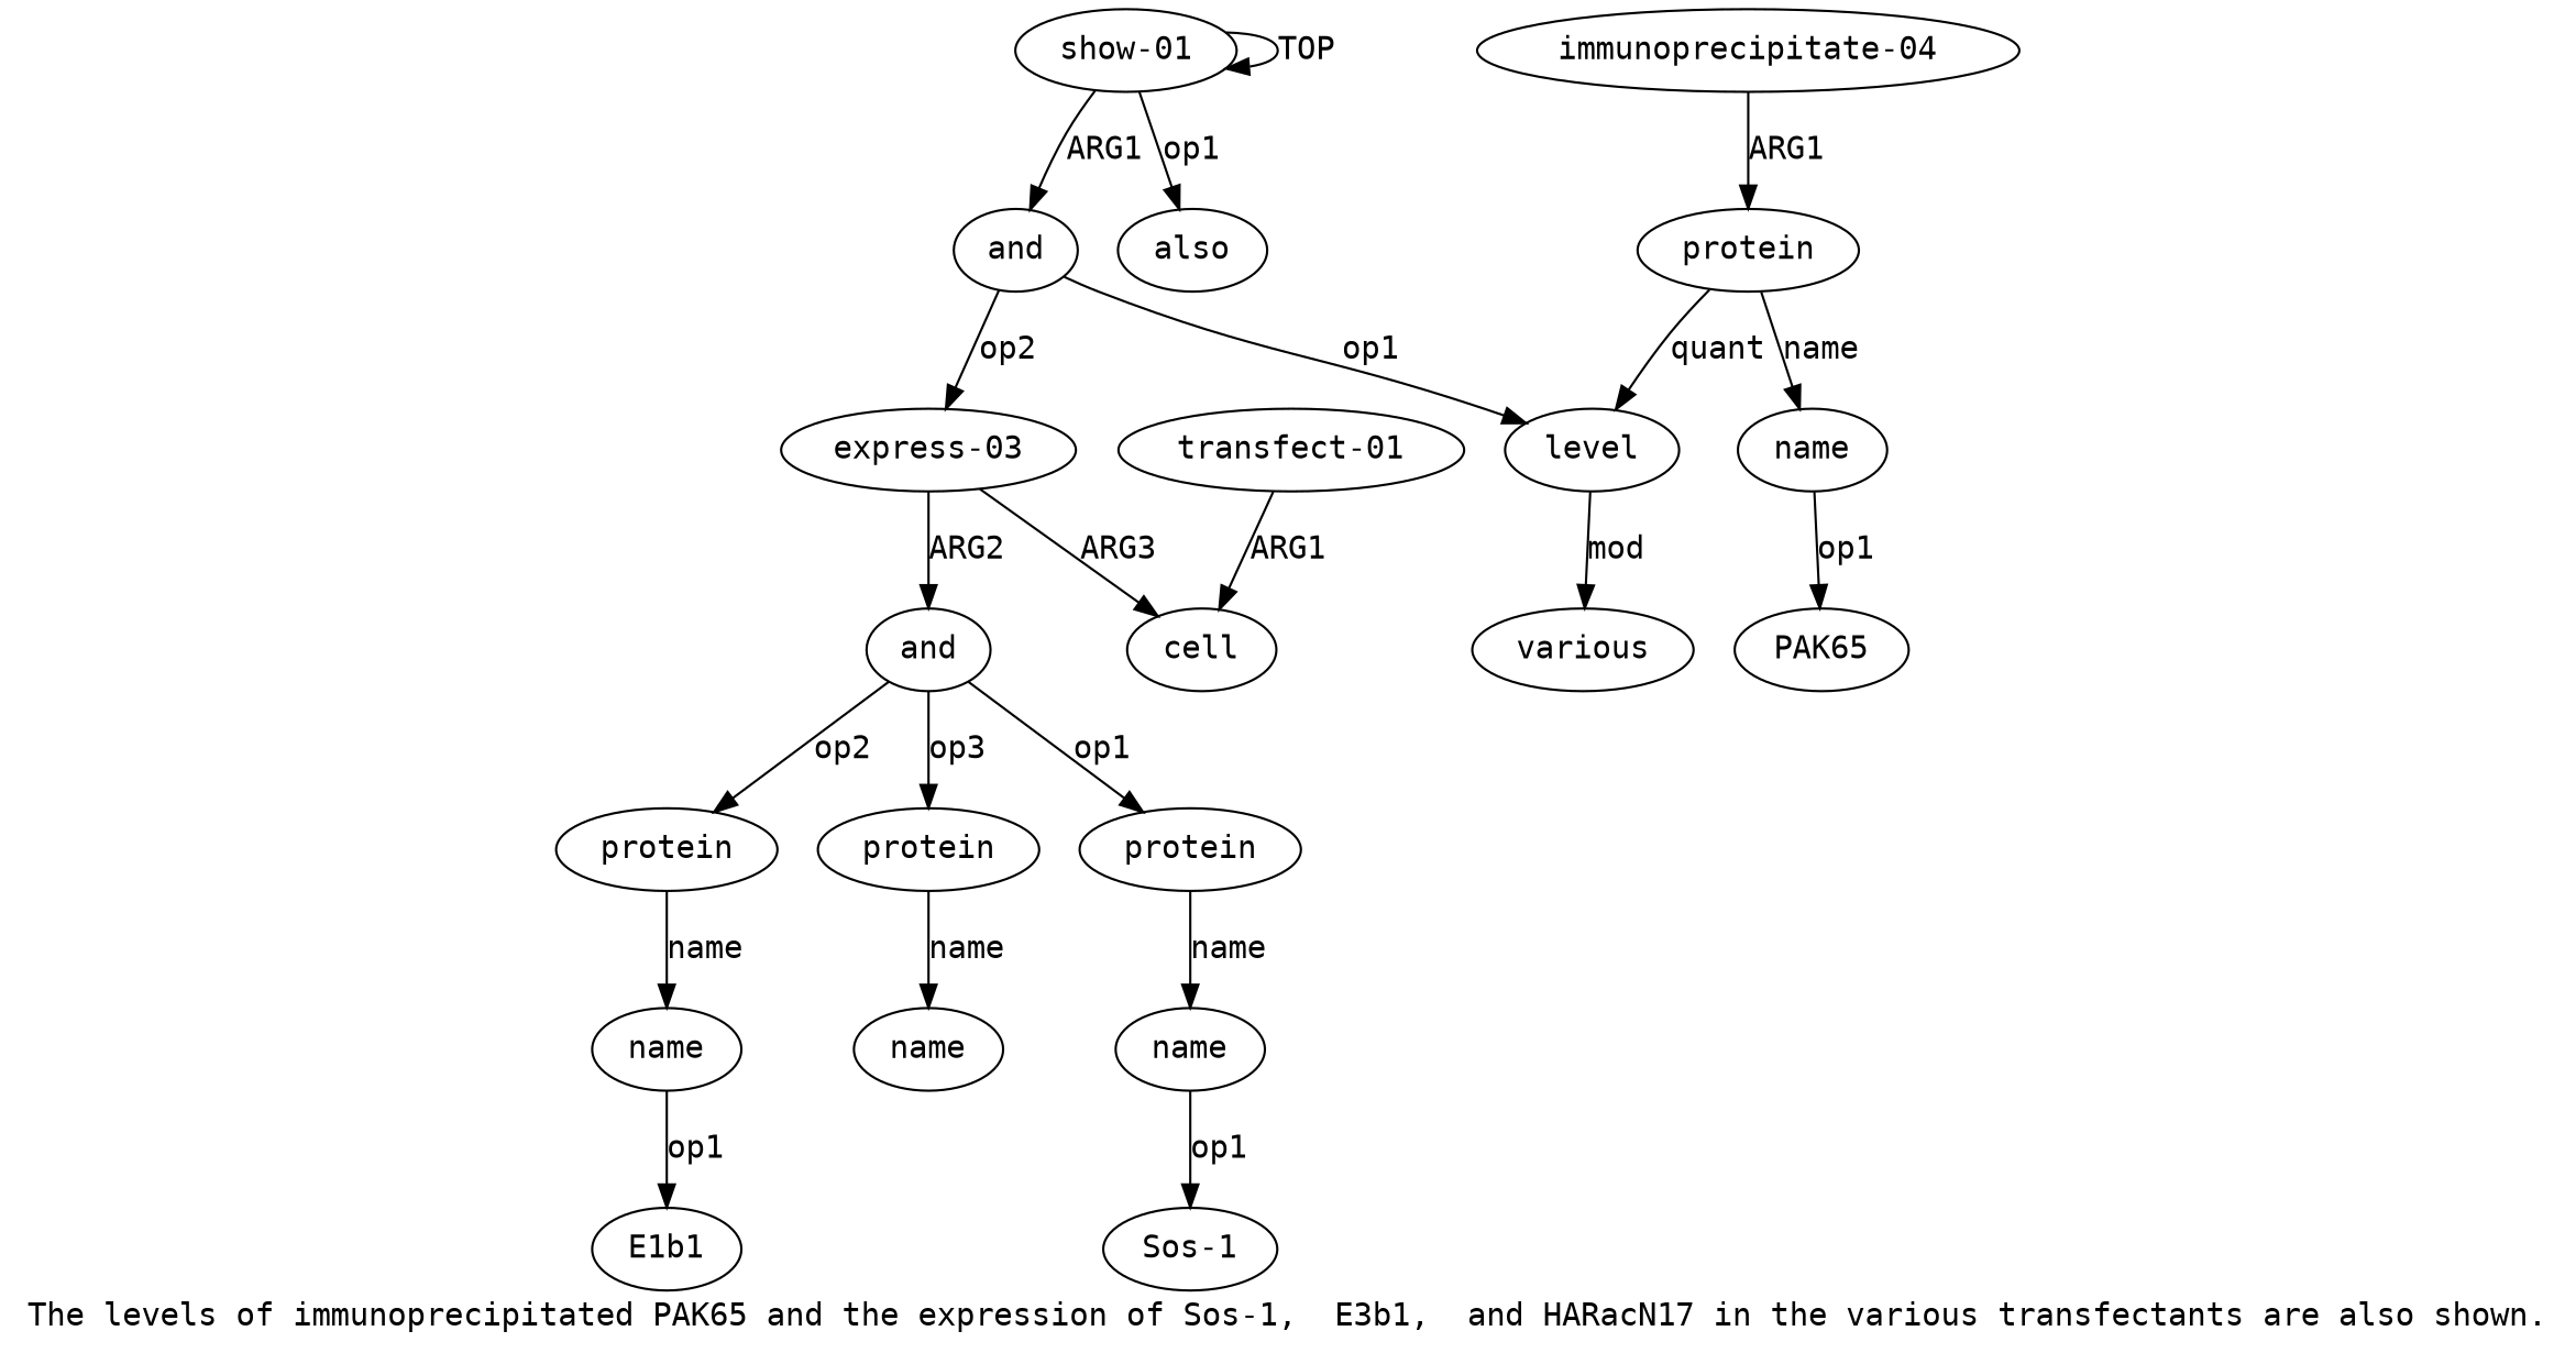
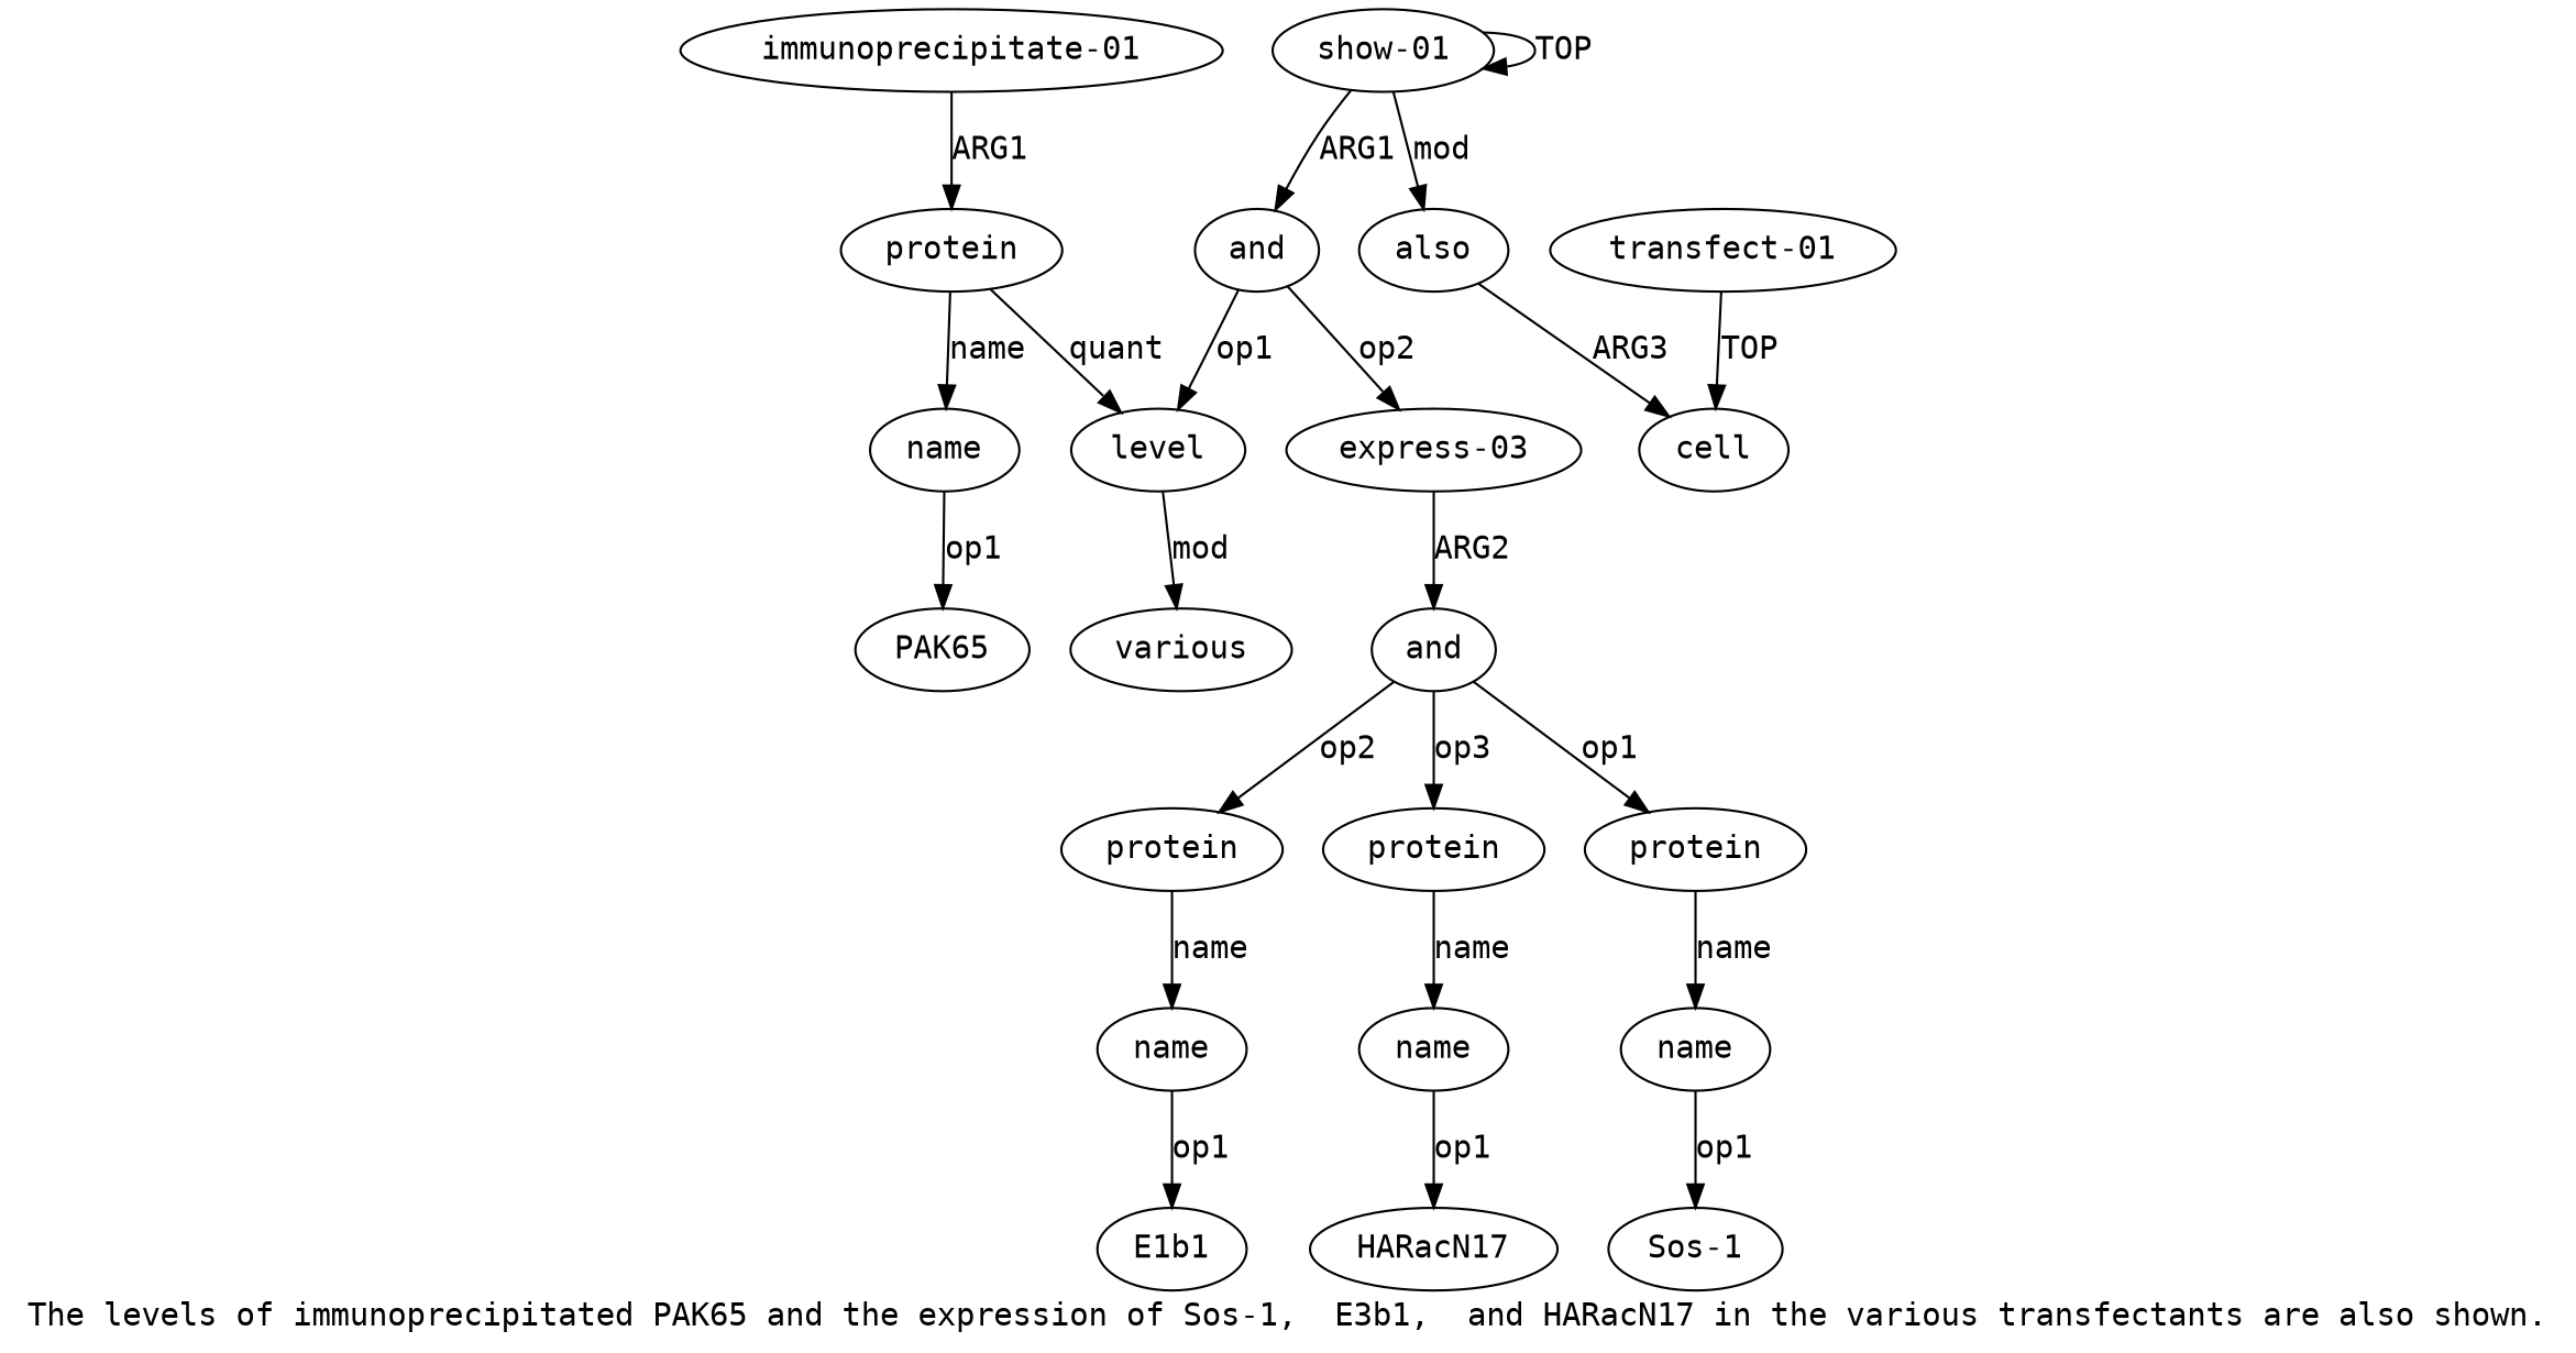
  digraph {
    fontname="DejaVu Sans Mono"
    label="The levels of immunoprecipitated PAK65 and the expression of Sos-1,  E3b1,  and HARacN17 in the various transfectants are also shown."
    node [color=black fontname="DejaVu Sans Mono" gold_ind=-1 gold_label=name test_ind=-1 test_label=name]
    edge [color=black fontname="DejaVu Sans Mono" gold_label=op1 test_label=op1]
    n1 [gold_label=E3b1 label=E1b1 test_label=E3b1]
    n2 [gold_label="Sos-1" label="Sos-1" test_label="Sos-1"]
    n3 [gold_ind=15 gold_label=various label=various test_ind=15 test_label=various]
    n4 [gold_ind=14 gold_label=cell label=cell test_ind=14 test_label=cell]
    n5 [gold_ind=17 gold_label=also label=also test_ind=17 test_label=also]
    n6 [gold_ind=16 gold_label="transfect-01" label="transfect-01" test_ind=16 test_label="transfect-01"]
    n7 [gold_ind=11 label=name test_ind=11]
    n8 [gold_ind=10 gold_label=protein label=protein test_ind=10 test_label=protein]
    n9 [gold_ind=13 label=name test_ind=13]
+   n10 [gold_label=HARacN17 label=HARacN17 test_label=HARacN17]
    n11 [gold_ind=12 gold_label=protein label=protein test_ind=12 test_label=protein]
    n12 [gold_ind=1 gold_label=and label=and test_ind=1 test_label=and]
    n13 [gold_ind=2 gold_label=level label=level test_ind=2 test_label=level]
    n14 [gold_ind=6 gold_label="express-03" label="express-03" test_ind=6 test_label="express-03"]
    n15 [gold_ind=7 gold_label=and label=and test_ind=7 test_label=and]
    n16 [gold_ind=8 gold_label=protein label=protein test_ind=8 test_label=protein]
    n17 [gold_ind=0 gold_label="show-01" label="show-01" test_ind=0 test_label="show-01"]
    n18 [gold_ind=3 gold_label=protein label=protein test_ind=3 test_label=protein]
    n19 [gold_ind=4 label=name test_ind=4]
    n20 [gold_label=PAK65 label=PAK65 test_label=PAK65]
-   n21 [gold_ind=5 gold_label="immunoprecipitate-01" label="immunoprecipitate-04" test_ind=5 test_label="immunoprecipitate-01"]
+   n21 [gold_ind=5 gold_label="immunoprecipitate-01" label="immunoprecipitate-01" test_ind=5 test_label="immunoprecipitate-01"]
    n22 [gold_ind=9 label=name test_ind=9]
-   n6 -> n4 [gold_label=ARG1 label=ARG1 test_label=ARG1]
+   n6 -> n4 [gold_label=ARG1 label=TOP test_label=ARG1]
    n7 -> n1 [label=op1]
    n8 -> n7 [gold_label=name label=name test_label=name]
+   n9 -> n10 [label=op1]
    n11 -> n9 [gold_label=name label=name test_label=name]
    n12 -> n13 [label=op1]
    n12 -> n14 [gold_label=op2 label=op2 test_label=op2]
    n13 -> n3 [gold_label=mod label=mod test_label=mod]
-   n14 -> n4 [gold_label=ARG3 label=ARG3 test_label=ARG3]
+   n5 -> n4 [gold_label=ARG3 label=ARG3 test_label=ARG3]
    n14 -> n15 [gold_label=ARG2 label=ARG2 test_label=ARG2]
    n15 -> n8 [gold_label=op2 label=op2 test_label=op2]
    n15 -> n11 [gold_label=op3 label=op3 test_label=op3]
    n15 -> n16 [label=op1]
    n16 -> n22 [gold_label=name label=name test_label=name]
-   n17 -> n5 [gold_label=mod label=op1 test_label=mod]
+   n17 -> n5 [gold_label=mod label=mod test_label=mod]
    n17 -> n12 [gold_label=ARG1 label=ARG1 test_label=ARG1]
    n17 -> n17 [gold_label=TOP label=TOP test_label=TOP]
    n18 -> n13 [gold_label=quant label=quant test_label=quant]
    n18 -> n19 [gold_label=name label=name test_label=name]
    n19 -> n20 [label=op1]
    n21 -> n18 [gold_label=ARG1 label=ARG1 test_label=ARG1]
    n22 -> n2 [label=op1]
  }
